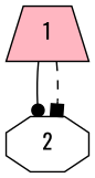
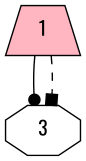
  digraph {
    fontname=Oswald
    node [style=filled fontname=Oswald]
    edge [fontname=Oswald]
    1 [height=0.5 width=0.75 fillcolor=lightpink shape=trapezium]
-   2 [height=0.5 width=0.75 fillcolor=white shape=octagon]
+   2 [height=0.5 width=0.75 fillcolor=white shape=octagon label=3]
    1 -> 2 [style=solid arrowhead=dot]
    1 -> 2 [style=dashed arrowhead=box]
  }
